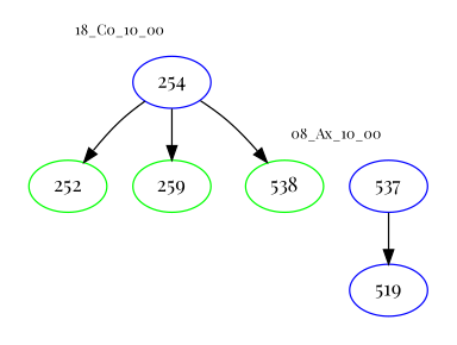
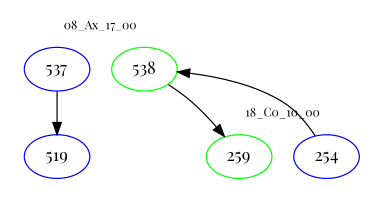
  digraph {
    fontname="Playfair Display"
    node [color=blue fontname="Playfair Display"]
    edge [color=black fontname="Playfair Display"]
    n1 [label=537]
    n2 [label=519]
    n3 [color=green label=538]
    n4 [label=254]
-   n5 [color=green label=252]
    n6 [color=green label=259]
    subgraph cluster_1 {
      color=white
      fontsize=10
-     label="08_Ax_10_00"
+     label="08_Ax_17_00"
      n1
      n2
      n3
    }
    subgraph cluster_2 {
      color=white
      fontsize=10
      label="18_C0_10_00"
      n4
-     n5
      n6
    }
    n1 -> n2
    n4 -> n3
-   n4 -> n5
-   n4 -> n6
+   n3 -> n6
  }
